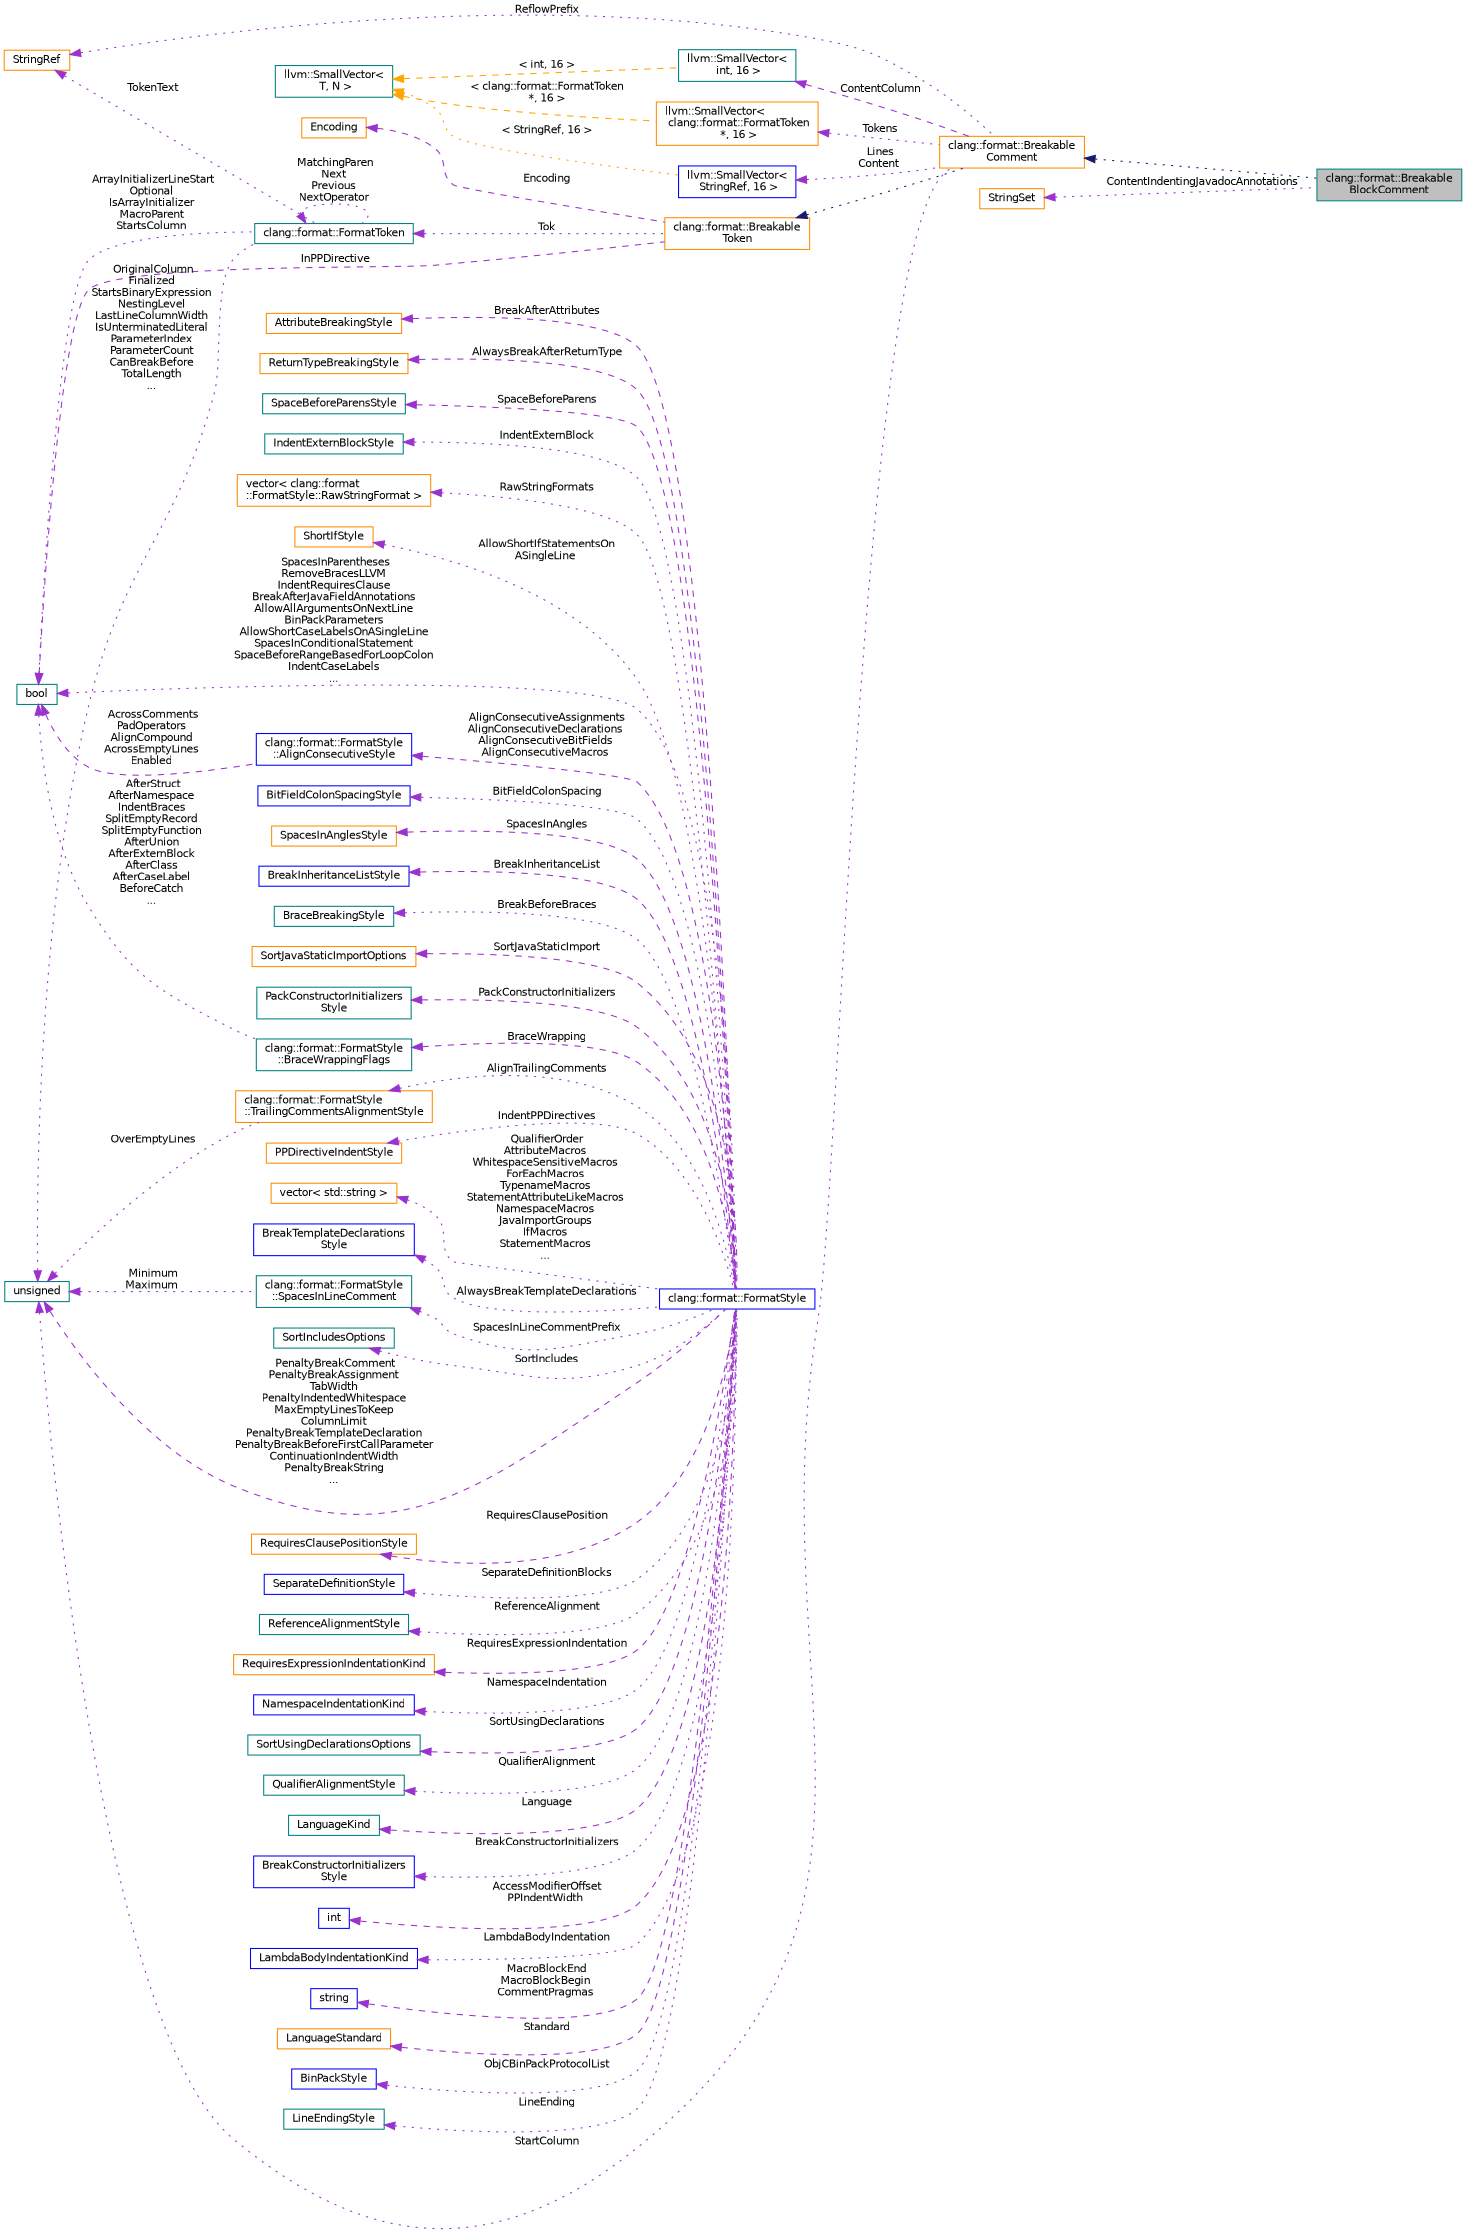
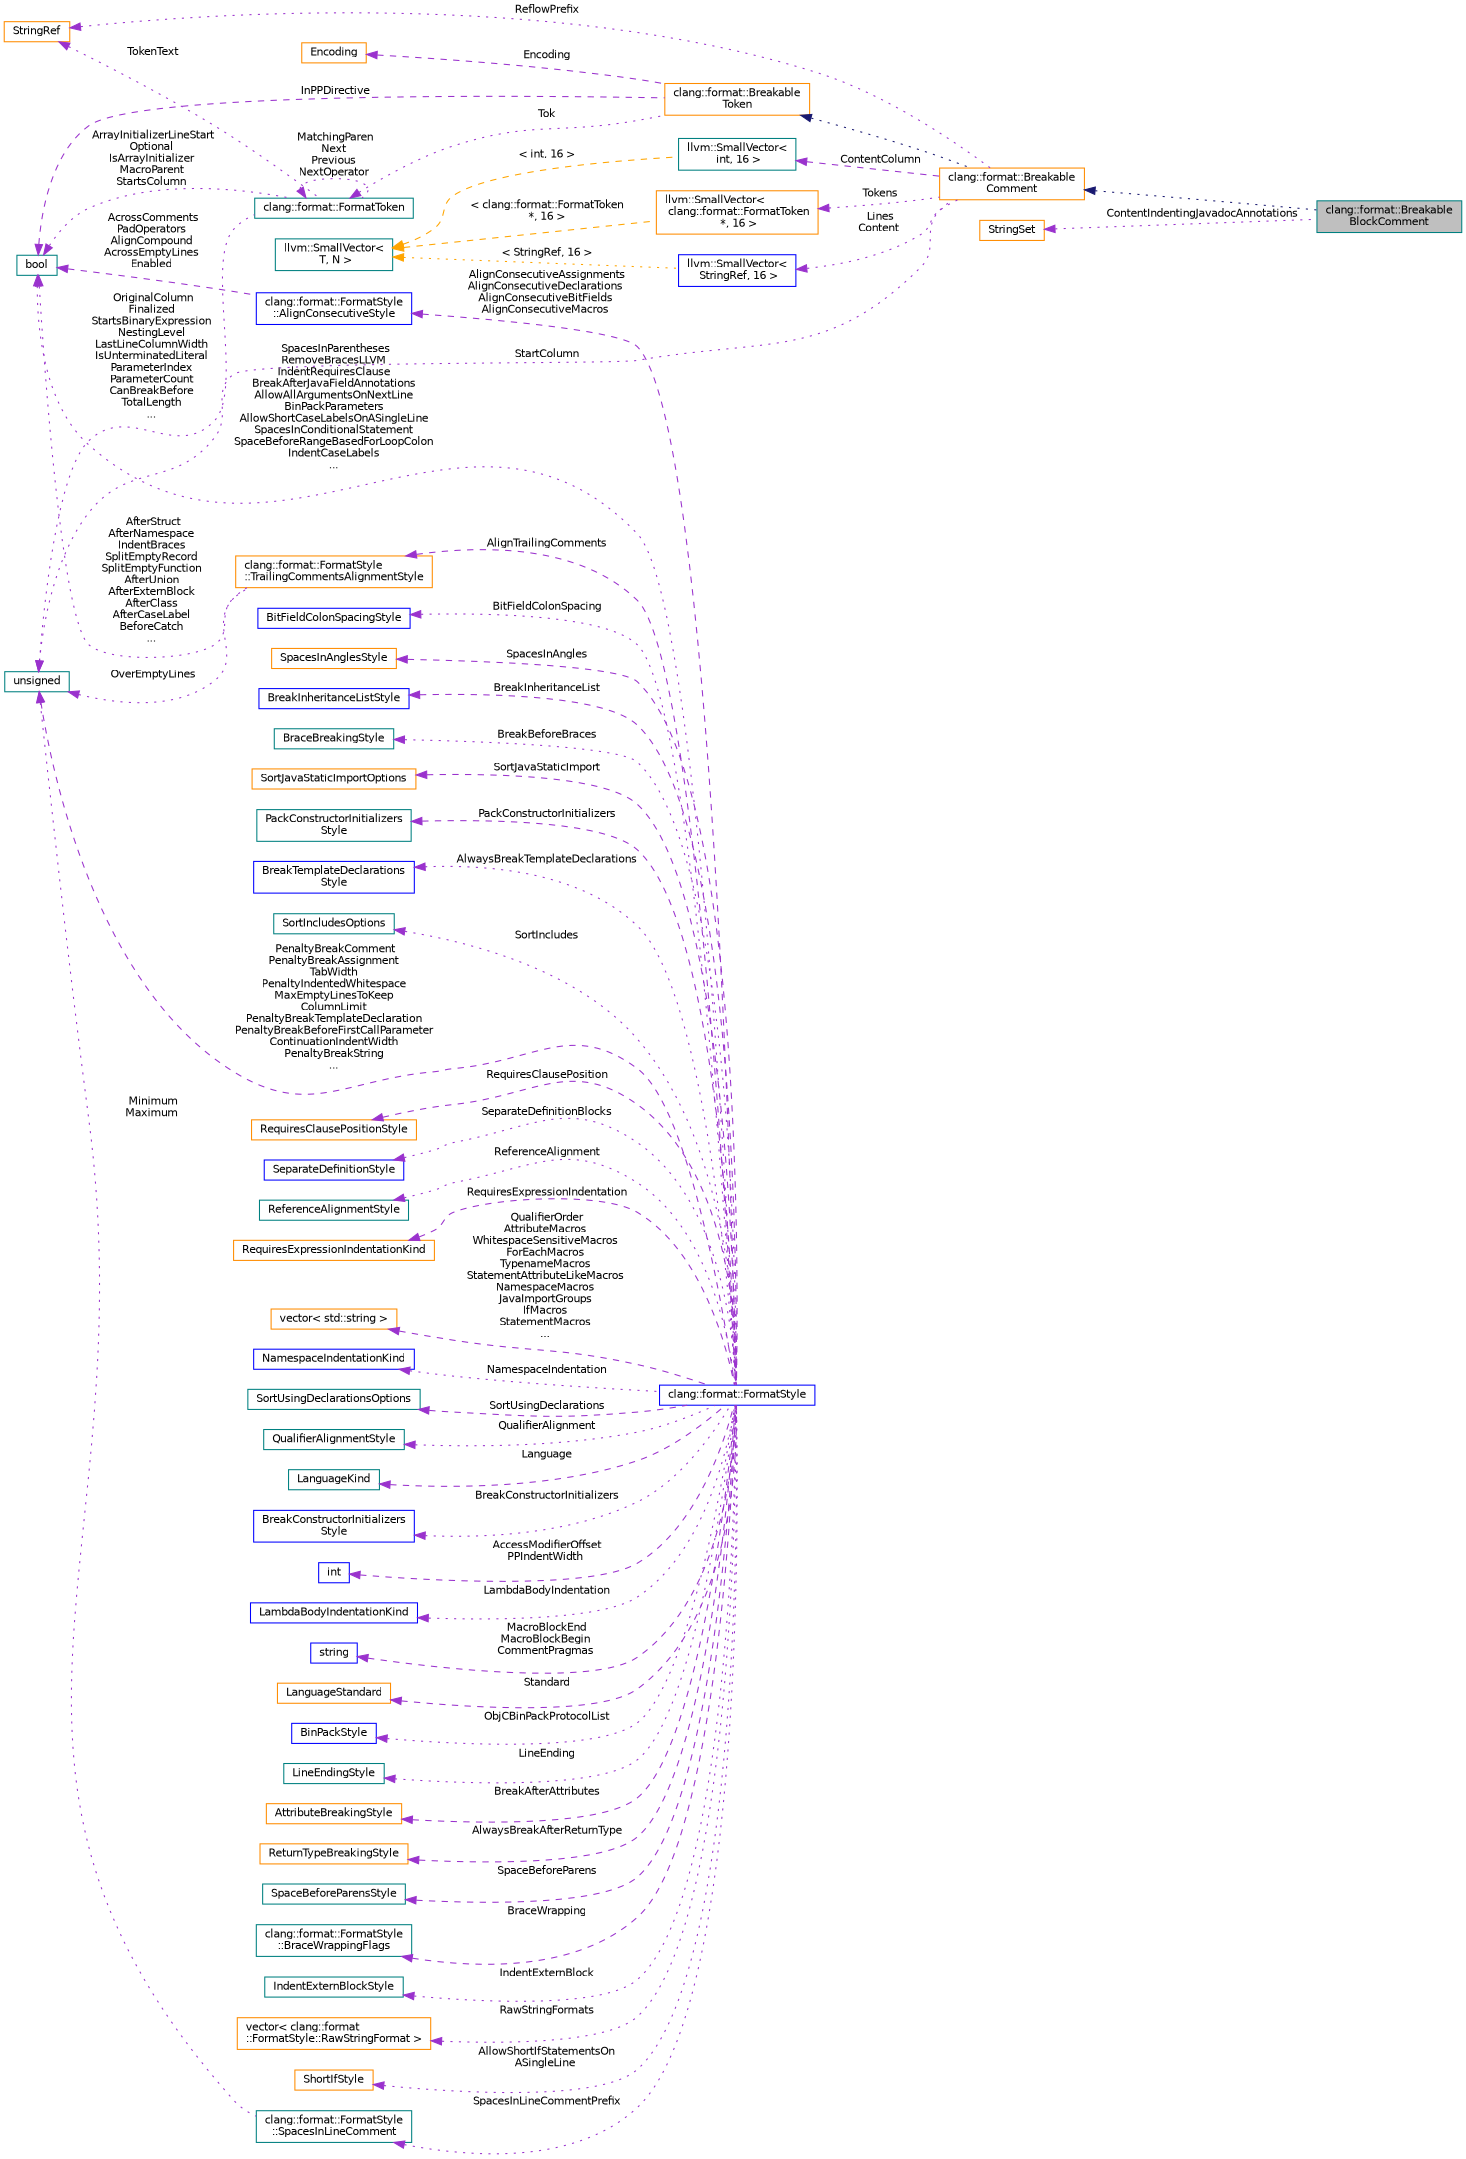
  digraph {
    rankdir=LR
    node [color=teal fontname=Helvetica fontsize=10 shape=record]
    edge [color=darkorchid3 dir=back fontname=Helvetica fontsize=10 labelfontname=Helvetica labelfontsize=10 style=dotted]
    n1 [fillcolor=grey75 fontcolor=black height=0.2 label="clang::format::Breakable\lBlockComment" style=filled width=0.4]
    n2 [color=darkorange height=0.2 label="clang::format::Breakable\lComment" width=0.4]
    n3 [color=darkorange height=0.2 label="clang::format::Breakable\lToken" width=0.4]
    n4 [color=blue height=0.2 label="clang::format::FormatStyle" width=0.4]
    n5 [color=darkorange height=0.2 label=LanguageStandard width=0.4]
    n6 [color=blue height=0.2 label=BinPackStyle width=0.4]
    n7 [height=0.2 label=LineEndingStyle width=0.4]
    n8 [color=darkorange height=0.2 label=AttributeBreakingStyle width=0.4]
    n9 [color=darkorange height=0.2 label=ReturnTypeBreakingStyle width=0.4]
    n10 [height=0.2 label=SpaceBeforeParensStyle width=0.4]
    n11 [height=0.2 label="clang::format::FormatStyle\l::BraceWrappingFlags" width=0.4]
    n12 [height=0.2 label=bool width=0.4]
    n13 [color=blue height=0.2 label="clang::format::FormatStyle\l::AlignConsecutiveStyle" width=0.4]
    n14 [height=0.2 label="clang::format::FormatToken" width=0.4]
    n15 [color=darkorange height=0.2 label="vector\< clang::format\l::FormatStyle::RawStringFormat \>" width=0.4]
    n16 [color=darkorange height=0.2 label=ShortIfStyle width=0.4]
    n17 [height=0.2 label="clang::format::FormatStyle\l::SpacesInLineComment" width=0.4]
    n18 [height=0.2 label=unsigned width=0.4]
    n19 [color=darkorange height=0.2 label="clang::format::FormatStyle\l::TrailingCommentsAlignmentStyle" width=0.4]
    n20 [color=darkorange height=0.2 label=SpacesInAnglesStyle width=0.4]
    n21 [color=blue height=0.2 label=BreakInheritanceListStyle width=0.4]
    n22 [height=0.2 label=BraceBreakingStyle width=0.4]
    n23 [color=darkorange height=0.2 label=SortJavaStaticImportOptions width=0.4]
    n24 [height=0.2 label="PackConstructorInitializers\lStyle" width=0.4]
-   n25 [color=darkorange height=0.2 label=PPDirectiveIndentStyle width=0.4]
    n26 [color=darkorange height=0.2 label="vector\< std::string \>" width=0.4]
    n27 [color=blue height=0.2 label="BreakTemplateDeclarations\lStyle" width=0.4]
    n28 [height=0.2 label=SortIncludesOptions width=0.4]
    n29 [color=darkorange height=0.2 label=RequiresClausePositionStyle width=0.4]
    n30 [color=blue height=0.2 label=SeparateDefinitionStyle width=0.4]
    n31 [height=0.2 label=ReferenceAlignmentStyle width=0.4]
    n32 [color=darkorange height=0.2 label=RequiresExpressionIndentationKind width=0.4]
    n33 [color=blue height=0.2 label=NamespaceIndentationKind width=0.4]
    n34 [height=0.2 label=IndentExternBlockStyle width=0.4]
    n35 [height=0.2 label=SortUsingDeclarationsOptions width=0.4]
    n36 [height=0.2 label=QualifierAlignmentStyle width=0.4]
    n37 [height=0.2 label=LanguageKind width=0.4]
    n38 [color=blue height=0.2 label="BreakConstructorInitializers\lStyle" width=0.4]
    n39 [color=blue height=0.2 label=int width=0.4]
    n40 [color=blue height=0.2 label=LambdaBodyIndentationKind width=0.4]
    n41 [color=blue height=0.2 label=string width=0.4]
    n42 [color=blue height=0.2 label=BitFieldColonSpacingStyle width=0.4]
    n43 [color=darkorange height=0.2 label=StringRef width=0.4]
    n44 [color=darkorange height=0.2 label=Encoding width=0.4]
    n45 [height=0.2 label="llvm::SmallVector\<\l int, 16 \>" width=0.4]
    n46 [height=0.2 label="llvm::SmallVector\<\l T, N \>" width=0.4]
    n47 [color=darkorange height=0.2 label="llvm::SmallVector\<\l clang::format::FormatToken\l *, 16 \>" width=0.4]
    n48 [color=blue height=0.2 label="llvm::SmallVector\<\l StringRef, 16 \>" width=0.4]
    n49 [color=darkorange height=0.2 label=StringSet width=0.4]
    n2 -> n1 [color=midnightblue]
    n3 -> n2 [color=midnightblue]
    n5 -> n4 [label=" Standard" style=dashed]
    n6 -> n4 [label=" ObjCBinPackProtocolList"]
    n7 -> n4 [label=" LineEnding"]
    n8 -> n4 [label=" BreakAfterAttributes" style=dashed]
    n9 -> n4 [label=" AlwaysBreakAfterReturnType" style=dashed]
    n10 -> n4 [label=" SpaceBeforeParens" style=dashed]
    n11 -> n4 [label=" BraceWrapping" style=dashed]
    n12 -> n3 [label=" InPPDirective" style=dashed]
    n12 -> n4 [label=" SpacesInParentheses\nRemoveBracesLLVM\nIndentRequiresClause\nBreakAfterJavaFieldAnnotations\nAllowAllArgumentsOnNextLine\nBinPackParameters\nAllowShortCaseLabelsOnASingleLine\nSpacesInConditionalStatement\nSpaceBeforeRangeBasedForLoopColon\nIndentCaseLabels\n..."]
-   n12 -> n11 [label=" AfterStruct\nAfterNamespace\nIndentBraces\nSplitEmptyRecord\nSplitEmptyFunction\nAfterUnion\nAfterExternBlock\nAfterClass\nAfterCaseLabel\nBeforeCatch\n..."]
+   n12 -> n19 [label=" AfterStruct\nAfterNamespace\nIndentBraces\nSplitEmptyRecord\nSplitEmptyFunction\nAfterUnion\nAfterExternBlock\nAfterClass\nAfterCaseLabel\nBeforeCatch\n..."]
    n12 -> n13 [label=" AcrossComments\nPadOperators\nAlignCompound\nAcrossEmptyLines\nEnabled" style=dashed]
    n12 -> n14 [label=" ArrayInitializerLineStart\nOptional\nIsArrayInitializer\nMacroParent\nStartsColumn"]
    n13 -> n4 [label=" AlignConsecutiveAssignments\nAlignConsecutiveDeclarations\nAlignConsecutiveBitFields\nAlignConsecutiveMacros" style=dashed]
    n14 -> n3 [label=" Tok"]
    n14 -> n14 [label=" MatchingParen\nNext\nPrevious\nNextOperator"]
    n15 -> n4 [label=" RawStringFormats"]
    n16 -> n4 [label=" AllowShortIfStatementsOn\lASingleLine"]
    n17 -> n4 [label=" SpacesInLineCommentPrefix"]
    n18 -> n2 [label=" StartColumn"]
    n18 -> n4 [label=" PenaltyBreakComment\nPenaltyBreakAssignment\nTabWidth\nPenaltyIndentedWhitespace\nMaxEmptyLinesToKeep\nColumnLimit\nPenaltyBreakTemplateDeclaration\nPenaltyBreakBeforeFirstCallParameter\nContinuationIndentWidth\nPenaltyBreakString\n..." style=dashed]
    n18 -> n14 [label=" OriginalColumn\nFinalized\nStartsBinaryExpression\nNestingLevel\nLastLineColumnWidth\nIsUnterminatedLiteral\nParameterIndex\nParameterCount\nCanBreakBefore\nTotalLength\n..."]
    n18 -> n17 [label=" Minimum\nMaximum"]
    n18 -> n19 [label=" OverEmptyLines"]
-   n19 -> n4 [label=" AlignTrailingComments"]
+   n19 -> n4 [label=" AlignTrailingComments" style=dashed]
    n20 -> n4 [label=" SpacesInAngles" style=dashed]
    n21 -> n4 [label=" BreakInheritanceList" style=dashed]
    n22 -> n4 [label=" BreakBeforeBraces"]
    n23 -> n4 [label=" SortJavaStaticImport" style=dashed]
    n24 -> n4 [label=" PackConstructorInitializers" style=dashed]
-   n25 -> n4 [label=" IndentPPDirectives"]
-   n26 -> n4 [label=" QualifierOrder\nAttributeMacros\nWhitespaceSensitiveMacros\nForEachMacros\nTypenameMacros\nStatementAttributeLikeMacros\nNamespaceMacros\nJavaImportGroups\nIfMacros\nStatementMacros\n..."]
+   n26 -> n4 [label=" QualifierOrder\nAttributeMacros\nWhitespaceSensitiveMacros\nForEachMacros\nTypenameMacros\nStatementAttributeLikeMacros\nNamespaceMacros\nJavaImportGroups\nIfMacros\nStatementMacros\n..." style=dashed]
    n27 -> n4 [label=" AlwaysBreakTemplateDeclarations"]
    n28 -> n4 [label=" SortIncludes"]
    n29 -> n4 [label=" RequiresClausePosition" style=dashed]
    n30 -> n4 [label=" SeparateDefinitionBlocks"]
    n31 -> n4 [label=" ReferenceAlignment"]
    n32 -> n4 [label=" RequiresExpressionIndentation" style=dashed]
    n33 -> n4 [label=" NamespaceIndentation"]
    n34 -> n4 [label=" IndentExternBlock"]
    n35 -> n4 [label=" SortUsingDeclarations" style=dashed]
    n36 -> n4 [label=" QualifierAlignment"]
    n37 -> n4 [label=" Language" style=dashed]
    n38 -> n4 [label=" BreakConstructorInitializers"]
    n39 -> n4 [label=" AccessModifierOffset\nPPIndentWidth" style=dashed]
    n40 -> n4 [label=" LambdaBodyIndentation"]
    n41 -> n4 [label=" MacroBlockEnd\nMacroBlockBegin\nCommentPragmas" style=dashed]
    n42 -> n4 [label=" BitFieldColonSpacing"]
    n43 -> n2 [label=" ReflowPrefix"]
    n43 -> n14 [label=" TokenText"]
    n44 -> n3 [label=" Encoding" style=dashed]
    n45 -> n2 [label=" ContentColumn" style=dashed]
    n46 -> n45 [color=orange label=" \< int, 16 \>" style=dashed]
    n46 -> n47 [color=orange label=" \< clang::format::FormatToken\l *, 16 \>" style=dashed]
    n46 -> n48 [color=orange label=" \< StringRef, 16 \>"]
    n47 -> n2 [label=" Tokens"]
    n48 -> n2 [label=" Lines\nContent"]
    n49 -> n1 [label=" ContentIndentingJavadocAnnotations"]
  }
